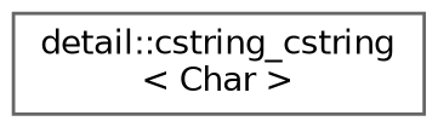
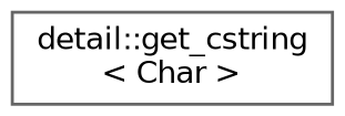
  digraph {
    rankdir=LR
-   n1 [color=grey40 fillcolor=white fontname=Helvetica fontsize=10 height=0.2 label="detail::cstring_cstring\l\< Char \>" shape=box style=filled width=0.4]
+   n1 [color=grey40 fillcolor=white fontname=Helvetica fontsize=10 height=0.2 label="detail::get_cstring\l\< Char \>" shape=box style=filled width=0.4]
  }
